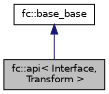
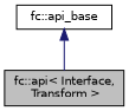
  digraph {
    node [color=black fontname=Helvetica fontsize=10 shape=record style=filled]
    n1 [fillcolor=grey75 fontcolor=black height=0.2 label="fc::api\< Interface,\l Transform \>" width=0.4]
-   n2 [fillcolor=white height=0.2 label="fc::base_base" width=0.4]
+   n2 [fillcolor=white height=0.2 label="fc::api_base" width=0.4]
    n2 -> n1 [color=midnightblue dir=back fontname=Helvetica fontsize=10 labelfontname=Helvetica labelfontsize=10 style=solid]
  }
